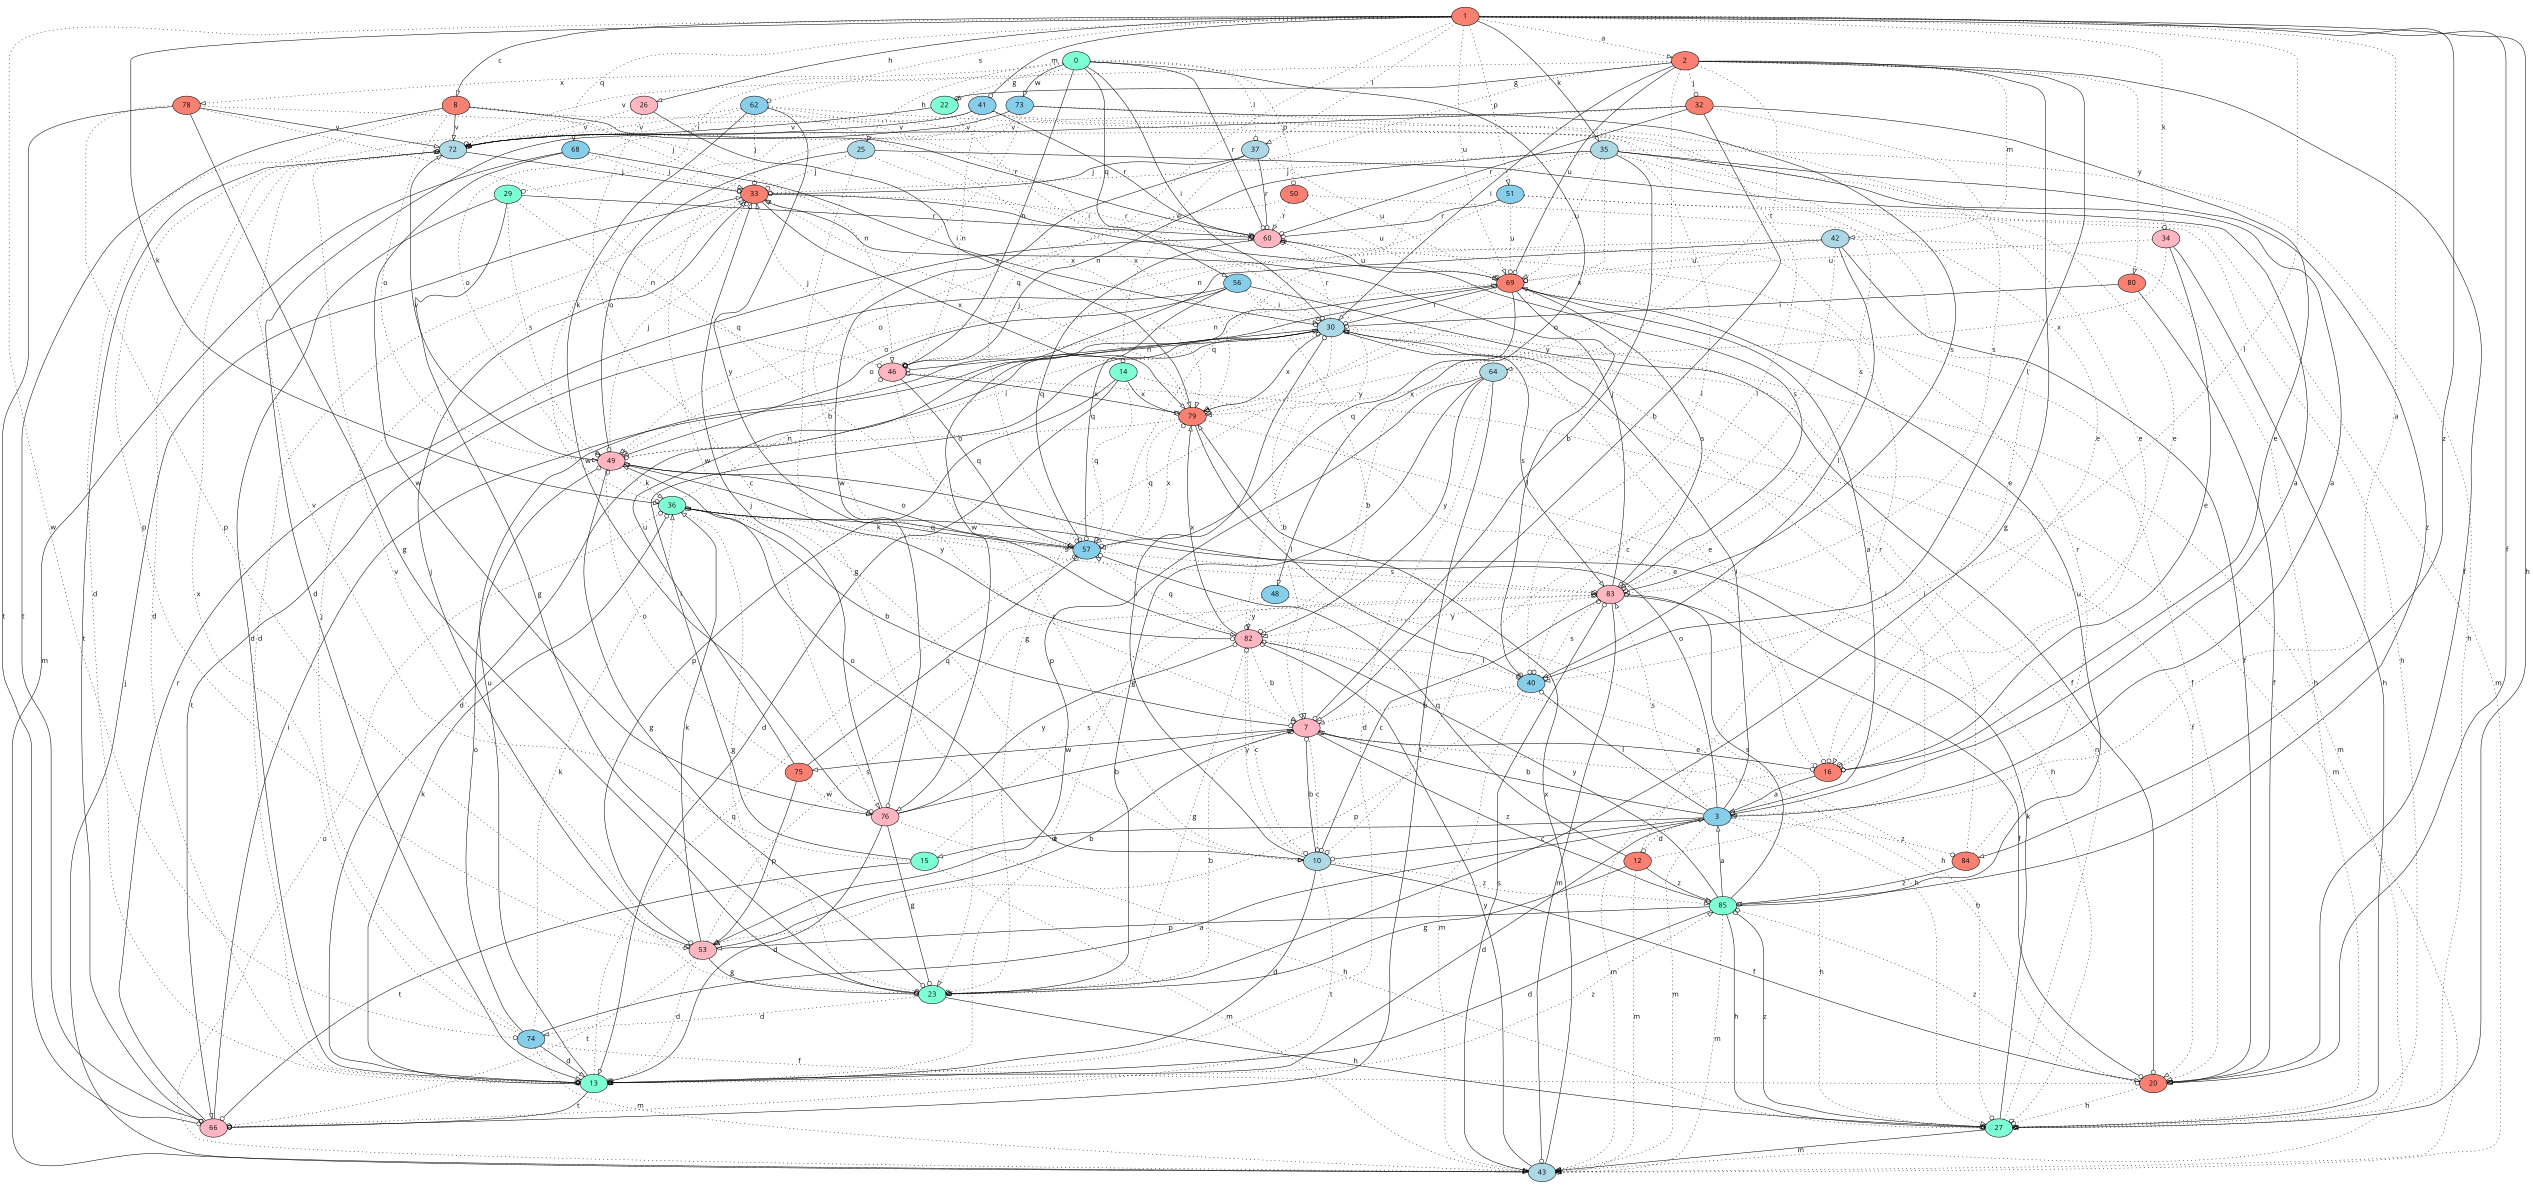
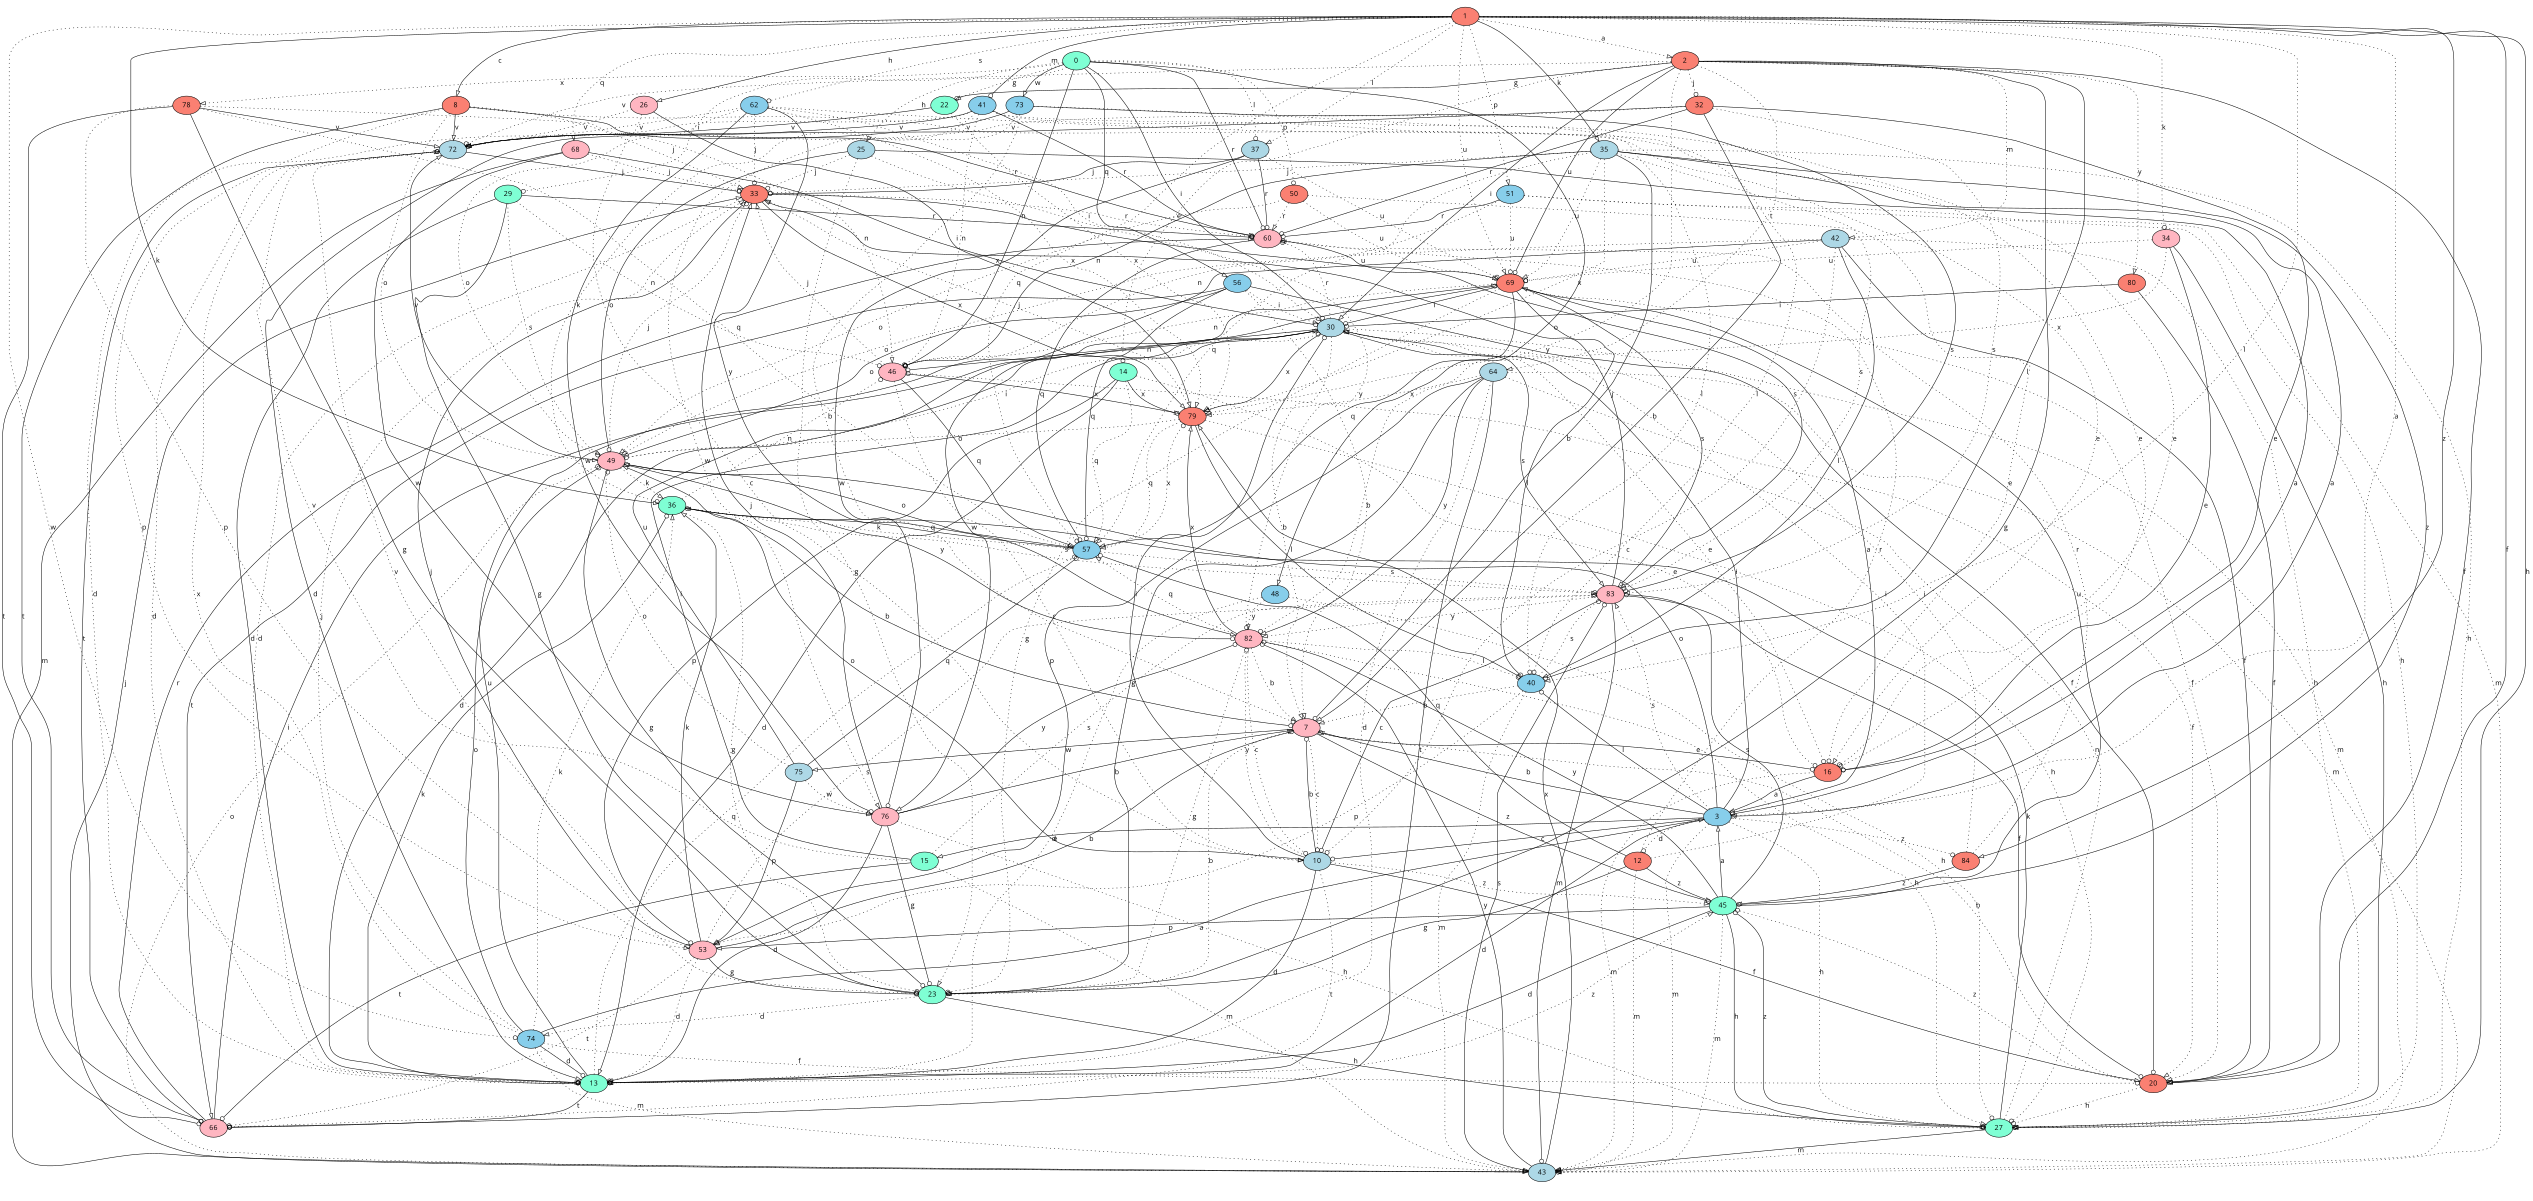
  strict digraph {
    fontname="Open Sans"
    node [fillcolor=salmon fontname="Open Sans" style=filled]
    edge [arrowhead=odot fontname="Open Sans" style=dotted]
    0 [fillcolor=aquamarine]
    22 [fillcolor=aquamarine]
    25 [fillcolor=lightblue]
    29 [fillcolor=aquamarine]
    30 [fillcolor=lightblue]
    37 [fillcolor=lightblue]
    46 [fillcolor=lightpink]
    48 [fillcolor=skyblue]
    50
    56 [fillcolor=skyblue]
    60 [fillcolor=lightpink]
    73 [fillcolor=skyblue]
    78
    72 [fillcolor=lightblue]
    79
    3 [fillcolor=skyblue]
    23 [fillcolor=aquamarine]
    82 [fillcolor=lightpink]
    49 [fillcolor=lightpink]
    33
    13 [fillcolor=aquamarine]
    7 [fillcolor=lightpink]
    43 [fillcolor=lightblue]
    n24 [fillcolor=lightpink label=83]
    16
    69
    76 [fillcolor=lightpink]
    57 [fillcolor=skyblue]
    10 [fillcolor=lightblue]
    27 [fillcolor=aquamarine]
    20
    66 [fillcolor=lightpink]
    40 [fillcolor=skyblue]
    53 [fillcolor=lightpink]
    1
    2
    8
    26 [fillcolor=lightpink]
    34 [fillcolor=lightpink]
    35 [fillcolor=lightblue]
    36 [fillcolor=aquamarine]
    41 [fillcolor=skyblue]
    51 [fillcolor=skyblue]
    62 [fillcolor=skyblue]
-   68 [fillcolor=skyblue]
+   68 [fillcolor=lightpink]
    74 [fillcolor=skyblue]
    84
    14 [fillcolor=aquamarine]
    32
    42 [fillcolor=lightblue]
    64 [fillcolor=lightblue]
    80
    12
    15 [fillcolor=aquamarine]
-   85 [fillcolor=aquamarine]
-   75
+   85 [fillcolor=aquamarine label=45]
+   75 [fillcolor=lightblue]
    0 -> 22 [arrowhead=onormal label=g]
    0 -> 25 [arrowhead=onormal label=h]
    0 -> 29 [label=i]
    0 -> 30 [label=i style=solid]
    0 -> 37 [label=l]
    0 -> 46 [label=n style=solid]
    0 -> 48 [arrowhead=onormal label=o style=solid]
    0 -> 50 [label=p]
    0 -> 56 [arrowhead=onormal label=q style=solid]
    0 -> 60 [label=r style=solid]
    0 -> 73 [arrowhead=onormal label=w style=solid]
    0 -> 78 [arrowhead=onormal label=x]
    22 -> 72 [arrowhead=onormal label=v style=solid]
    22 -> 79 [arrowhead=onormal label=x]
    25 -> 3 [label=a style=solid]
    25 -> 23 [arrowhead=onormal label=g]
    25 -> 82 [label=y]
    25 -> 49 [label=o style=solid]
    25 -> 33 [label=j]
    29 -> 46 [label=n]
    29 -> 60 [label=r style=solid]
    29 -> 23 [label=g style=solid]
    29 -> 49 [arrowhead=onormal label=s]
    29 -> 13 [label=d style=solid]
    30 -> 46 [label=n style=solid]
    30 -> 60 [label=r]
    30 -> 79 [arrowhead=onormal label=x style=solid]
    30 -> 13 [label=d style=solid]
    30 -> 7 [arrowhead=onormal label=b]
    30 -> 43 [arrowhead=onormal label=m]
    30 -> n24 [arrowhead=onormal label=s style=solid]
    30 -> 16 [label=e]
    37 -> 60 [label=r style=solid]
    37 -> 33 [label=j style=solid]
    37 -> 69 [label=u]
    37 -> 76 [label=w style=solid]
    46 -> 79 [arrowhead=onormal label=x style=solid]
    46 -> 33 [arrowhead=onormal label=j]
    46 -> 57 [arrowhead=onormal label=q style=solid]
    46 -> 10 [arrowhead=onormal label=c]
    48 -> 82 [arrowhead=onormal label=y]
    48 -> 13 [label=d]
    48 -> 27 [label=h]
    50 -> 60 [arrowhead=onormal label=r]
    50 -> 49 [arrowhead=onormal label=o]
    50 -> 16 [label=e]
    50 -> 69 [arrowhead=onormal label=u]
    56 -> 30 [arrowhead=onormal label=i]
    56 -> 49 [arrowhead=onormal label=o style=solid]
    56 -> 7 [arrowhead=onormal label=b]
    56 -> 57 [label=q style=solid]
    56 -> 20 [label=f style=solid]
    56 -> 66 [arrowhead=onormal label=t style=solid]
    60 -> 69 [label=u style=solid]
    60 -> 57 [label=q style=solid]
    73 -> 72 [label=v style=solid]
    73 -> 7 [label=b]
    73 -> n24 [label=s style=solid]
    73 -> 76 [arrowhead=onormal label=w]
    73 -> 40 [label=l]
    78 -> 46 [arrowhead=onormal label=n]
    78 -> 72 [arrowhead=onormal label=v style=solid]
    78 -> 23 [label=g style=solid]
    78 -> 57 [arrowhead=onormal label=q]
    78 -> 66 [label=t style=solid]
    78 -> 53 [label=p]
    72 -> 33 [label=j style=solid]
    72 -> 13 [label=d]
    72 -> 66 [label=t style=solid]
    79 -> 49 [label=o]
    79 -> 33 [arrowhead=onormal label=j]
    79 -> 57 [arrowhead=onormal label=q]
    79 -> 27 [label=h]
    79 -> 40 [label=l style=solid]
    3 -> 30 [arrowhead=onormal label=i style=solid]
    3 -> 49 [arrowhead=onormal label=o style=solid]
    3 -> 13 [arrowhead=onormal label=d style=solid]
    3 -> 7 [arrowhead=onormal label=b style=solid]
    3 -> 43 [arrowhead=onormal label=m]
    3 -> n24 [arrowhead=onormal label=s]
    3 -> 10 [label=c style=solid]
    3 -> 27 [label=h]
    3 -> 40 [label=l style=solid]
    3 -> 84 [label=z]
    3 -> 12 [label=d]
    3 -> 15 [arrowhead=onormal label=e style=solid]
    23 -> 72 [arrowhead=onormal label=v]
    23 -> 7 [arrowhead=onormal label=b]
    23 -> 27 [label=h style=solid]
    23 -> 74 [arrowhead=onormal label=d]
    82 -> 79 [arrowhead=onormal label=x style=solid]
    82 -> 23 [label=g]
    82 -> 7 [arrowhead=onormal label=b]
    82 -> 57 [arrowhead=onormal label=q]
    82 -> 10 [label=c]
    82 -> 27 [arrowhead=onormal label=h]
    82 -> 40 [label=l]
    49 -> 30 [label=i]
    49 -> 72 [arrowhead=onormal label=v style=solid]
    49 -> 23 [label=g style=solid]
    49 -> 82 [label=y style=solid]
    49 -> 33 [label=j]
    49 -> 36 [arrowhead=onormal label=k]
    33 -> 60 [label=r]
    33 -> 79 [arrowhead=onormal label=x style=solid]
    33 -> 13 [arrowhead=onormal label=d]
    33 -> n24 [arrowhead=onormal label=s style=solid]
    13 -> 69 [arrowhead=onormal label=u style=solid]
    13 -> 57 [label=q]
    13 -> 66 [label=t style=solid]
    13 -> 36 [label=k style=solid]
    13 -> 85 [arrowhead=onormal label=z]
    7 -> 16 [label=e style=solid]
    7 -> 10 [label=c]
    7 -> 85 [label=z style=solid]
    7 -> 75 [arrowhead=onormal label=w style=solid]
    43 -> 79 [arrowhead=onormal label=x style=solid]
    43 -> 82 [label=y style=solid]
-   43 -> 36 [label=o]
+   43 -> 49 [label=o]
    43 -> 33 [arrowhead=onormal label=j style=solid]
    43 -> n24 [label=s style=solid]
    n24 -> 82 [arrowhead=onormal label=y]
    n24 -> 33 [arrowhead=onormal label=j style=solid]
    n24 -> 43 [label=m style=solid]
    n24 -> 10 [label=c style=solid]
    n24 -> 20 [label=f style=solid]
    16 -> 3 [arrowhead=onormal label=a style=solid]
    16 -> 43 [arrowhead=onormal label=m]
    69 -> 30 [label=i style=solid]
    69 -> 46 [label=n]
    69 -> 3 [label=a style=solid]
    69 -> 23 [label=g]
    69 -> n24 [arrowhead=onormal label=s style=solid]
-   69 -> 57 [label=q style=solid]
+   69 -> 57 [arrowhead=onormal label=q style=solid]
    69 -> 20 [arrowhead=onormal label=f]
    69 -> 40 [label=l style=solid]
    76 -> 23 [label=g style=solid]
    76 -> 82 [label=y style=solid]
    76 -> 33 [arrowhead=onormal label=j style=solid]
    76 -> 13 [arrowhead=onormal label=d style=solid]
    76 -> 7 [arrowhead=onormal label=b style=solid]
    76 -> 27 [label=h]
    57 -> 79 [label=x]
    57 -> 49 [label=o style=solid]
    57 -> n24 [label=s]
    57 -> 36 [arrowhead=onormal label=k]
    10 -> 30 [label=i style=solid]
    10 -> 82 [label=y]
    10 -> 49 [arrowhead=onormal label=o style=solid]
    10 -> 13 [label=d style=solid]
    10 -> 7 [label=b style=solid]
    10 -> 20 [arrowhead=onormal label=f style=solid]
    10 -> 66 [label=t]
    10 -> 85 [arrowhead=onormal label=z]
    27 -> 46 [label=n]
    27 -> 43 [arrowhead=onormal label=m style=solid]
    27 -> 36 [label=k style=solid]
    27 -> 85 [label=z style=solid]
    20 -> 7 [label=b]
    20 -> 27 [label=h]
    20 -> 85 [label=z]
    66 -> 30 [label=i style=solid]
    66 -> 60 [arrowhead=onormal label=r style=solid]
    40 -> 7 [arrowhead=onormal label=b]
    40 -> 43 [arrowhead=onormal label=m]
    40 -> n24 [label=s]
    40 -> 53 [arrowhead=onormal label=p]
    53 -> 23 [label=g style=solid]
    53 -> 33 [arrowhead=onormal label=j style=solid]
    53 -> 13 [label=d]
    53 -> 7 [label=b style=solid]
    53 -> n24 [arrowhead=onormal label=s]
    53 -> 66 [label=t]
    53 -> 36 [arrowhead=onormal label=k style=solid]
    1 -> 37 [arrowhead=onormal label=l]
    1 -> 3 [arrowhead=onormal label=a]
    1 -> 69 [arrowhead=onormal label=u]
    1 -> 57 [label=q]
    1 -> 27 [label=h style=solid]
    1 -> 20 [label=f style=solid]
    1 -> 40 [arrowhead=onormal label=l]
    1 -> 2 [arrowhead=onormal label=a]
    1 -> 8 [arrowhead=onormal label=c style=solid]
    1 -> 26 [arrowhead=onormal label=h style=solid]
    1 -> 34 [label=k]
    1 -> 35 [arrowhead=onormal label=k style=solid]
    1 -> 36 [arrowhead=onormal label=k style=solid]
    1 -> 41 [label=m style=solid]
    1 -> 51 [arrowhead=onormal label=p]
    1 -> 62 [label=s]
    1 -> 68 [arrowhead=onormal label=q]
    1 -> 74 [label=w]
    1 -> 84 [arrowhead=onormal label=z style=solid]
    2 -> 22 [label=g style=solid]
    2 -> 30 [arrowhead=onormal label=i style=solid]
    2 -> 72 [label=v]
    2 -> 23 [arrowhead=onormal label=g style=solid]
    2 -> 82 [label=y]
    2 -> 69 [label=u style=solid]
    2 -> 20 [arrowhead=onormal label=f style=solid]
    2 -> 40 [label=l style=solid]
    2 -> 14 [label=e]
    2 -> 32 [label=j]
    2 -> 42 [arrowhead=onormal label=m]
    2 -> 64 [arrowhead=onormal label=t]
    2 -> 80 [arrowhead=onormal label=y]
    8 -> 60 [arrowhead=onormal label=r style=solid]
    8 -> 72 [arrowhead=onormal label=v style=solid]
    8 -> 49 [arrowhead=onormal label=o]
    8 -> 33 [arrowhead=onormal label=j]
    8 -> 16 [arrowhead=onormal label=e]
    8 -> 66 [label=t style=solid]
    8 -> 53 [arrowhead=onormal label=p]
    26 -> 72 [label=v]
    26 -> 79 [arrowhead=onormal label=x style=solid]
    26 -> 10 [arrowhead=onormal label=c]
    34 -> 79 [arrowhead=onormal label=x]
    34 -> 16 [label=e style=solid]
    34 -> 69 [label=u]
    34 -> 27 [arrowhead=onormal label=h style=solid]
    35 -> 46 [label=n style=solid]
    35 -> 79 [arrowhead=onormal label=x]
    35 -> 3 [label=a style=solid]
    35 -> 33 [label=j]
    35 -> 7 [label=b style=solid]
    35 -> n24 [label=s]
    35 -> 69 [arrowhead=onormal label=u]
    35 -> 57 [arrowhead=onormal label=q]
    35 -> 27 [arrowhead=onormal label=h]
    35 -> 85 [label=z style=solid]
    36 -> 46 [label=n]
    36 -> 23 [label=g]
    36 -> 7 [label=b style=solid]
    36 -> n24 [arrowhead=onormal label=s]
    36 -> 57 [arrowhead=onormal label=q style=solid]
    41 -> 46 [label=n]
    41 -> 60 [label=r style=solid]
    41 -> 72 [arrowhead=onormal label=v style=solid]
    41 -> 13 [label=d]
    41 -> 16 [label=e]
    41 -> 40 [label=l]
    41 -> 36 [label=k]
    51 -> 46 [label=n]
    51 -> 60 [label=r style=solid]
    51 -> 43 [arrowhead=onormal label=m]
    51 -> 69 [label=u]
    51 -> 27 [label=h]
    62 -> 30 [arrowhead=onormal label=i]
    62 -> 72 [arrowhead=onormal label=v]
    62 -> 79 [arrowhead=onormal label=x]
    62 -> 82 [arrowhead=onormal label=y style=solid]
    62 -> 49 [label=o]
    62 -> 33 [label=j]
    62 -> 16 [label=e]
    62 -> 76 [label=w style=solid]
    68 -> 30 [label=i style=solid]
    68 -> 33 [label=j]
    68 -> 43 [arrowhead=onormal label=m style=solid]
    68 -> 76 [arrowhead=onormal label=w style=solid]
    74 -> 72 [label=x]
    74 -> 3 [arrowhead=onormal label=a style=solid]
    74 -> 49 [label=o style=solid]
    74 -> 33 [arrowhead=onormal label=j]
-   74 -> 13 [arrowhead=onormal label=d style=solid]
+   74 -> 13 [label=d style=solid]
    74 -> 43 [arrowhead=onormal label=m]
    74 -> 20 [label=f]
    74 -> 36 [arrowhead=onormal label=k]
    84 -> 30 [arrowhead=onormal label=i]
    84 -> 60 [arrowhead=onormal label=r]
    84 -> 85 [arrowhead=onormal label=z style=solid]
    14 -> 79 [label=x style=solid]
    14 -> 13 [arrowhead=onormal label=d style=solid]
    14 -> 16 [label=e]
    14 -> 57 [arrowhead=onormal label=q]
    14 -> 53 [label=p style=solid]
    32 -> 60 [label=r style=solid]
    32 -> 72 [arrowhead=onormal label=v]
    32 -> 13 [arrowhead=onormal label=d style=solid]
    32 -> 7 [arrowhead=onormal label=b style=solid]
    32 -> n24 [arrowhead=onormal label=s]
    32 -> 16 [label=e style=solid]
    42 -> 49 [arrowhead=onormal label=o]
    42 -> 69 [label=u]
    42 -> 76 [arrowhead=onormal label=w style=solid]
    42 -> 10 [label=c]
    42 -> 27 [arrowhead=onormal label=h]
    42 -> 20 [arrowhead=onormal label=f style=solid]
    42 -> 40 [arrowhead=onormal label=l style=solid]
    64 -> 79 [arrowhead=onormal label=x]
    64 -> 23 [arrowhead=onormal label=g style=solid]
    64 -> 82 [arrowhead=onormal label=y style=solid]
    64 -> 13 [label=d]
    64 -> 43 [arrowhead=onormal label=m]
    64 -> 20 [arrowhead=onormal label=f]
    64 -> 66 [label=t style=solid]
    64 -> 53 [arrowhead=onormal label=p style=solid]
    80 -> 30 [label=i style=solid]
    80 -> 20 [arrowhead=onormal label=f style=solid]
    12 -> 30 [label=i]
    12 -> 60 [label=r]
    12 -> 23 [label=g style=solid]
    12 -> 43 [arrowhead=onormal label=m]
    12 -> 57 [label=q style=solid]
    12 -> 85 [arrowhead=onormal label=z style=solid]
    15 -> 30 [arrowhead=onormal label=i style=solid]
    15 -> 72 [label=v]
    15 -> 43 [arrowhead=onormal label=m]
    15 -> n24 [label=s]
    15 -> 66 [label=t style=solid]
    85 -> 3 [arrowhead=onormal label=a style=solid]
    85 -> 82 [label=y style=solid]
    85 -> 13 [arrowhead=onormal label=d style=solid]
    85 -> 43 [label=m]
    85 -> n24 [label=s style=solid]
    85 -> 69 [arrowhead=onormal label=u style=solid]
    85 -> 27 [arrowhead=onormal label=h style=solid]
    85 -> 53 [arrowhead=onormal label=p style=solid]
    75 -> 49 [label=o]
    75 -> 69 [label=u style=solid]
    75 -> 76 [arrowhead=onormal label=w]
    75 -> 57 [label=q style=solid]
    75 -> 53 [arrowhead=onormal label=p style=solid]
  }
